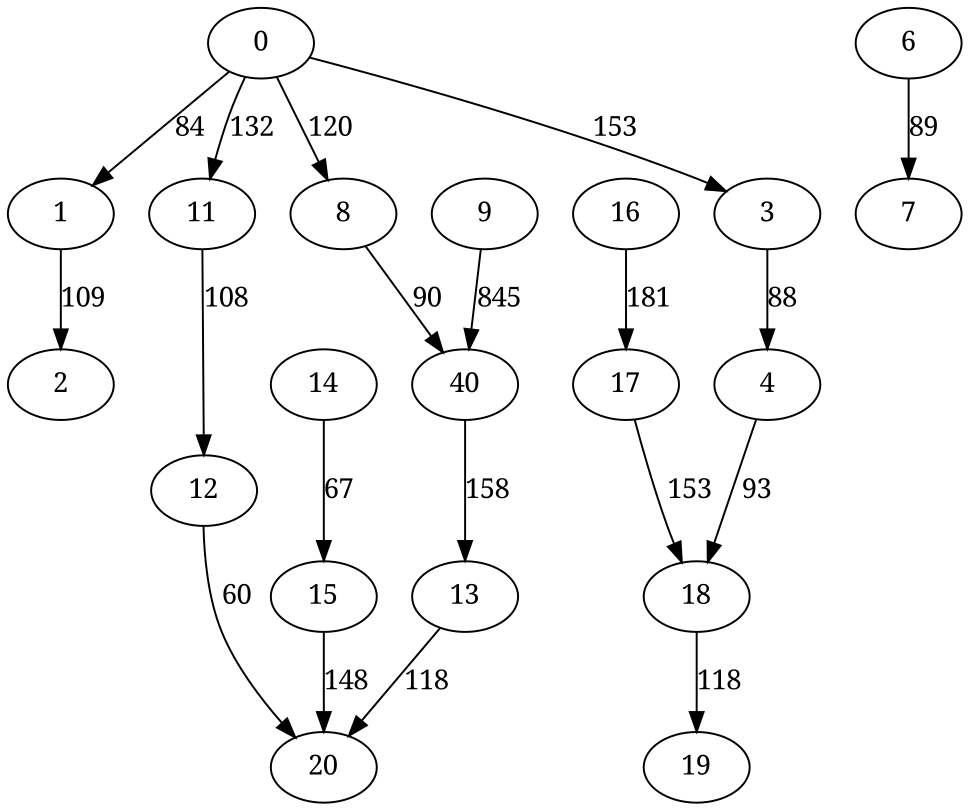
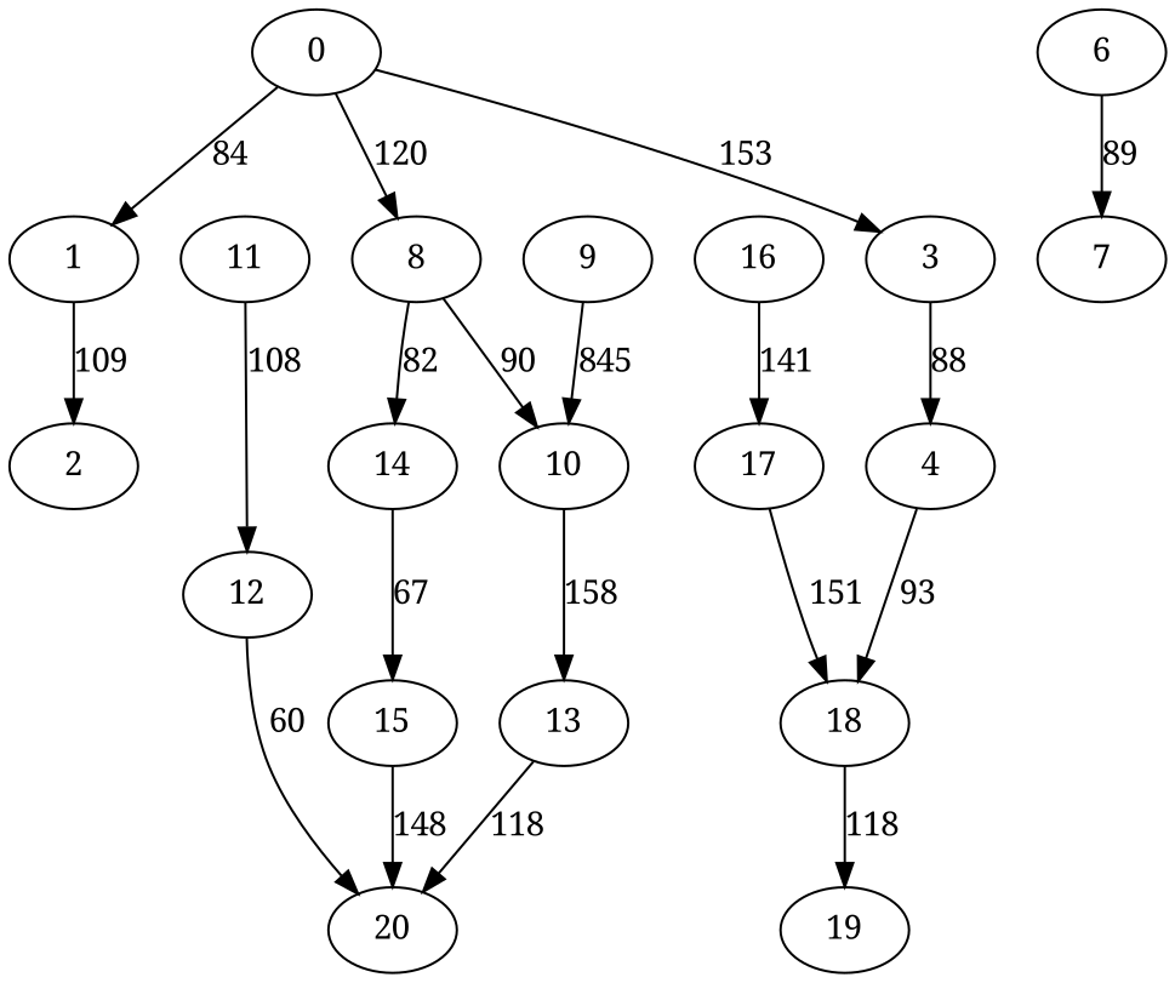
  digraph {
    fontname="Noto Serif"
    node [fontname="Noto Serif"]
    edge [fontname="Noto Serif"]
    0
    1
    3
    8
    11
    2
    4
-   10 [label=40]
+   10
    14
    12
    9
    18
    15
    20
    13
    6
    7
    16
    17
    19
    0 -> 1 [label=84]
    0 -> 3 [label=153]
    0 -> 8 [label=120]
-   0 -> 11 [label=132]
    1 -> 2 [label=109]
    3 -> 4 [label=88]
    8 -> 10 [label=90]
+   8 -> 14 [label=82]
    11 -> 12 [label=108]
    4 -> 18 [label=93]
    10 -> 13 [label=158]
    14 -> 15 [label=67]
    12 -> 20 [label=60]
    9 -> 10 [label=845]
    18 -> 19 [label=118]
    15 -> 20 [label=148]
    13 -> 20 [label=118]
    6 -> 7 [label=89]
-   16 -> 17 [label=181]
-   17 -> 18 [label=153]
+   16 -> 17 [label=141]
+   17 -> 18 [label=151]
  }
